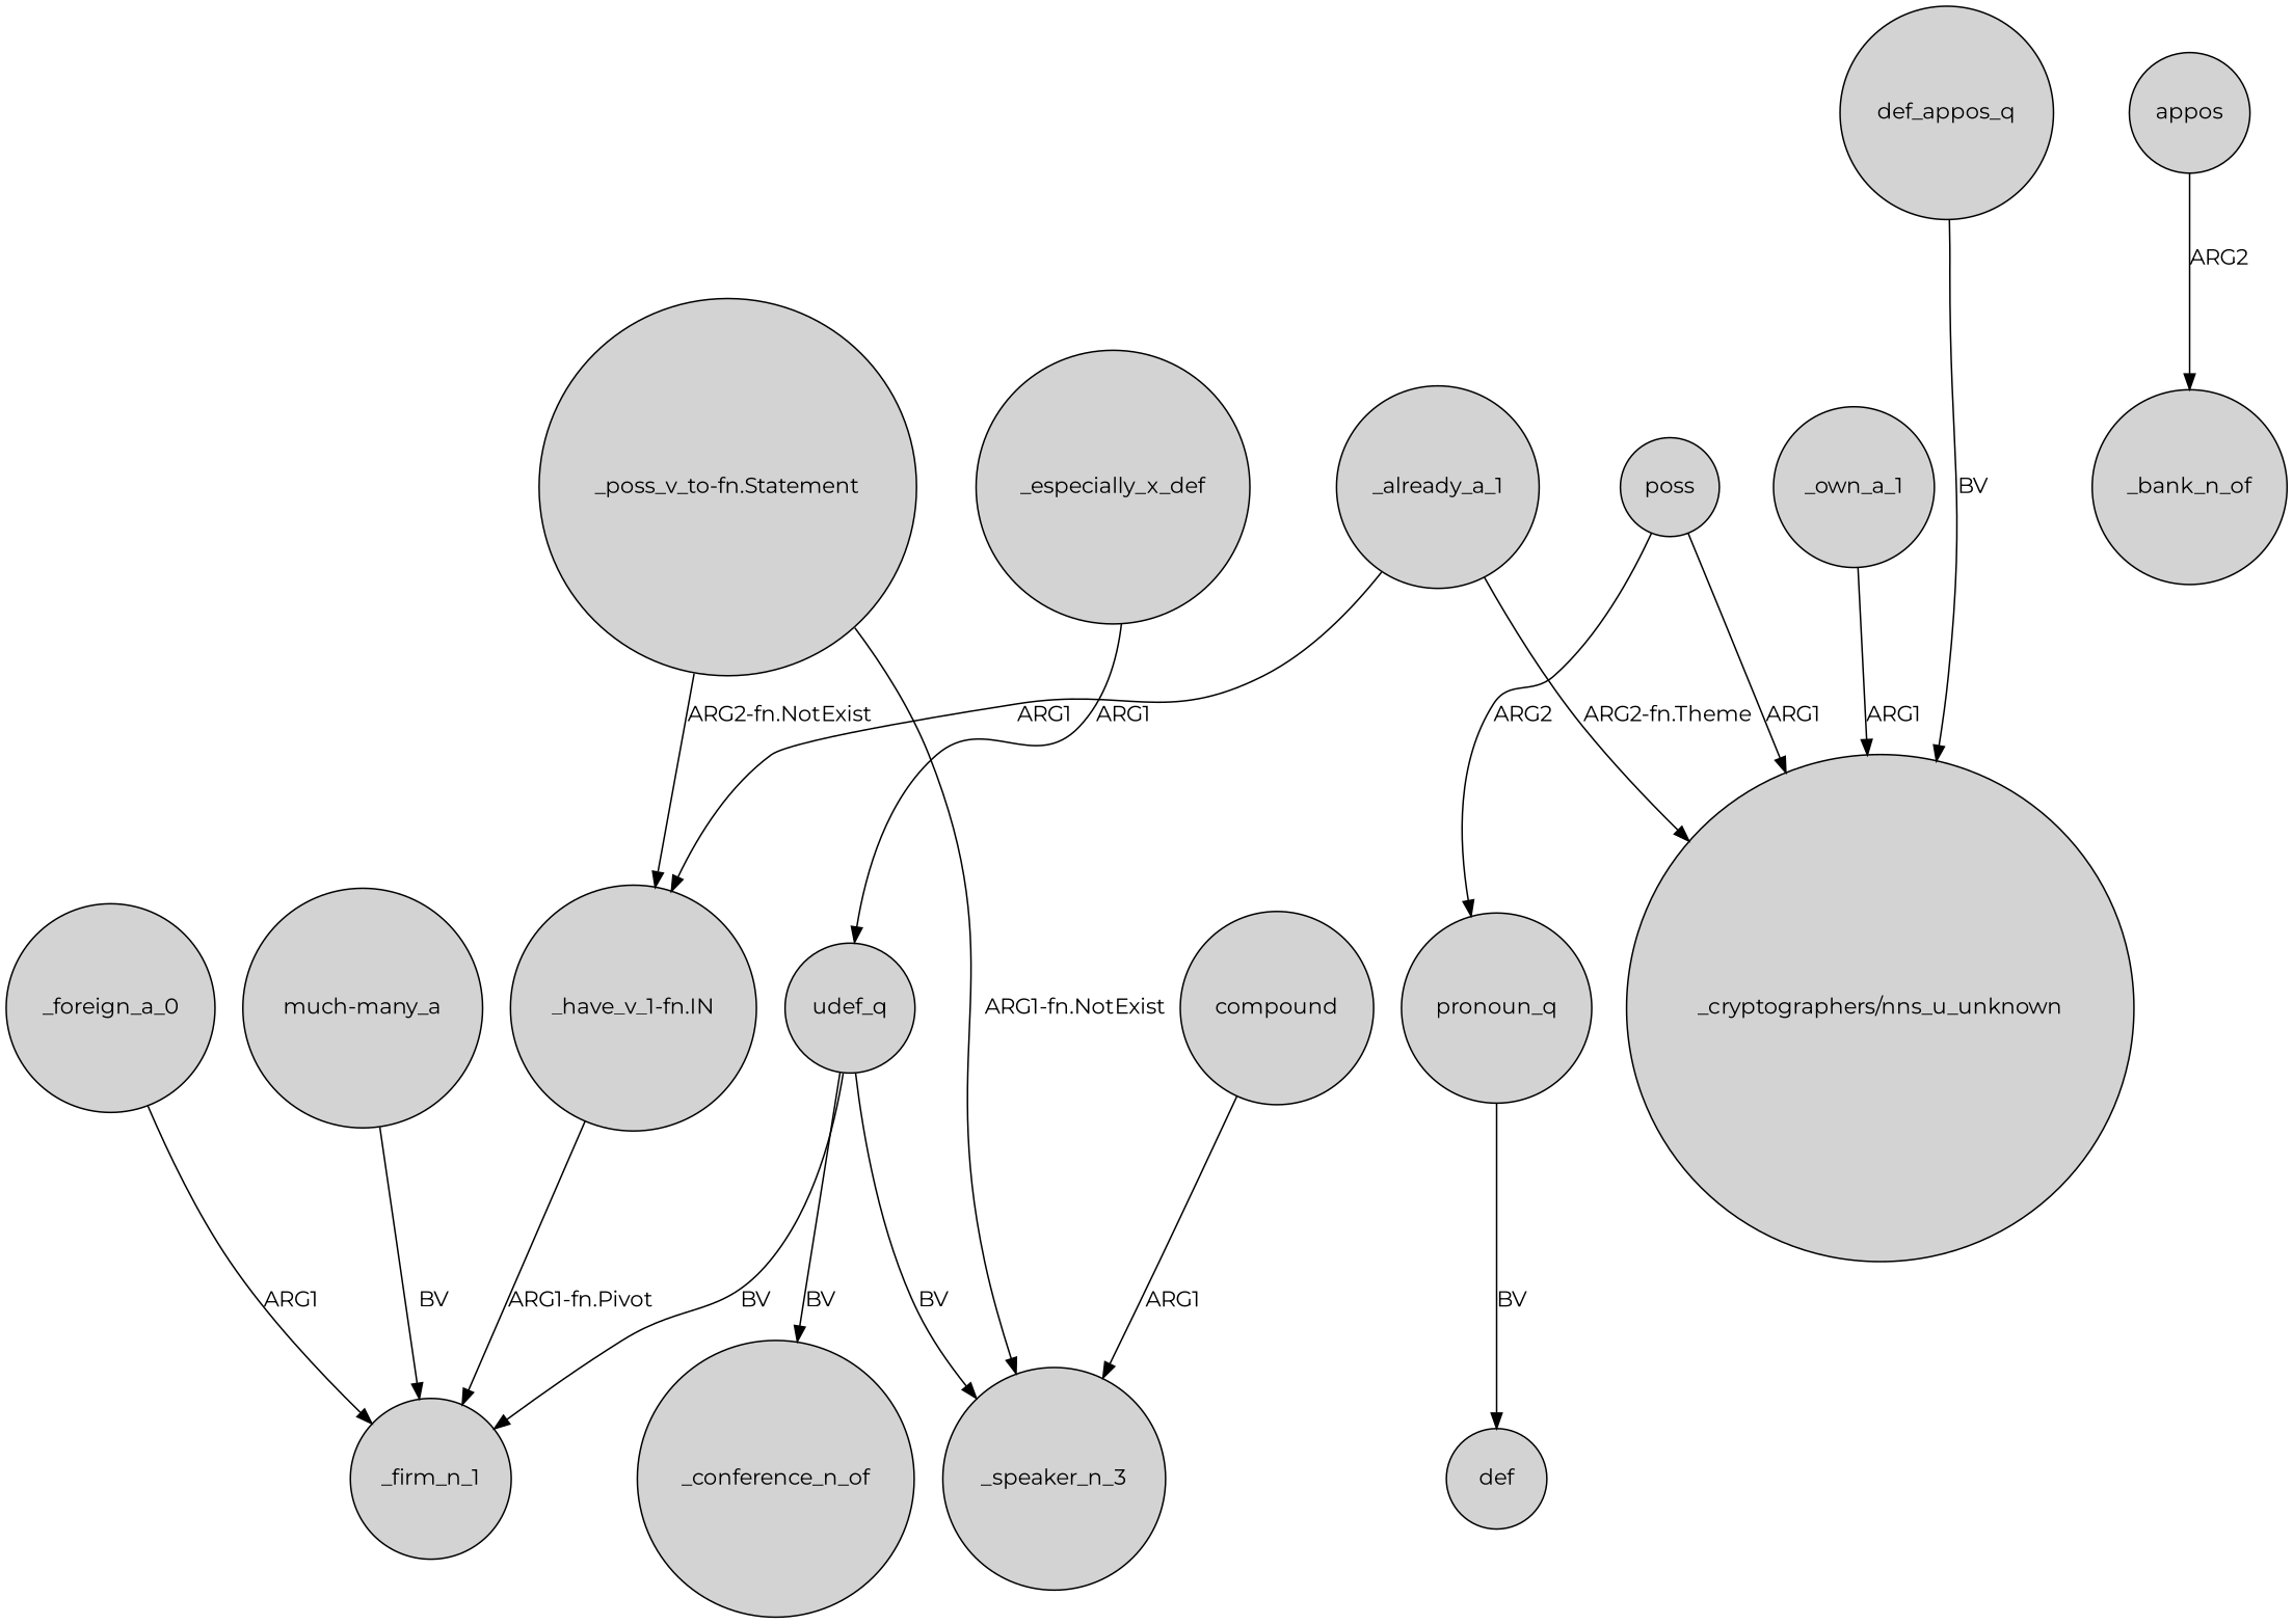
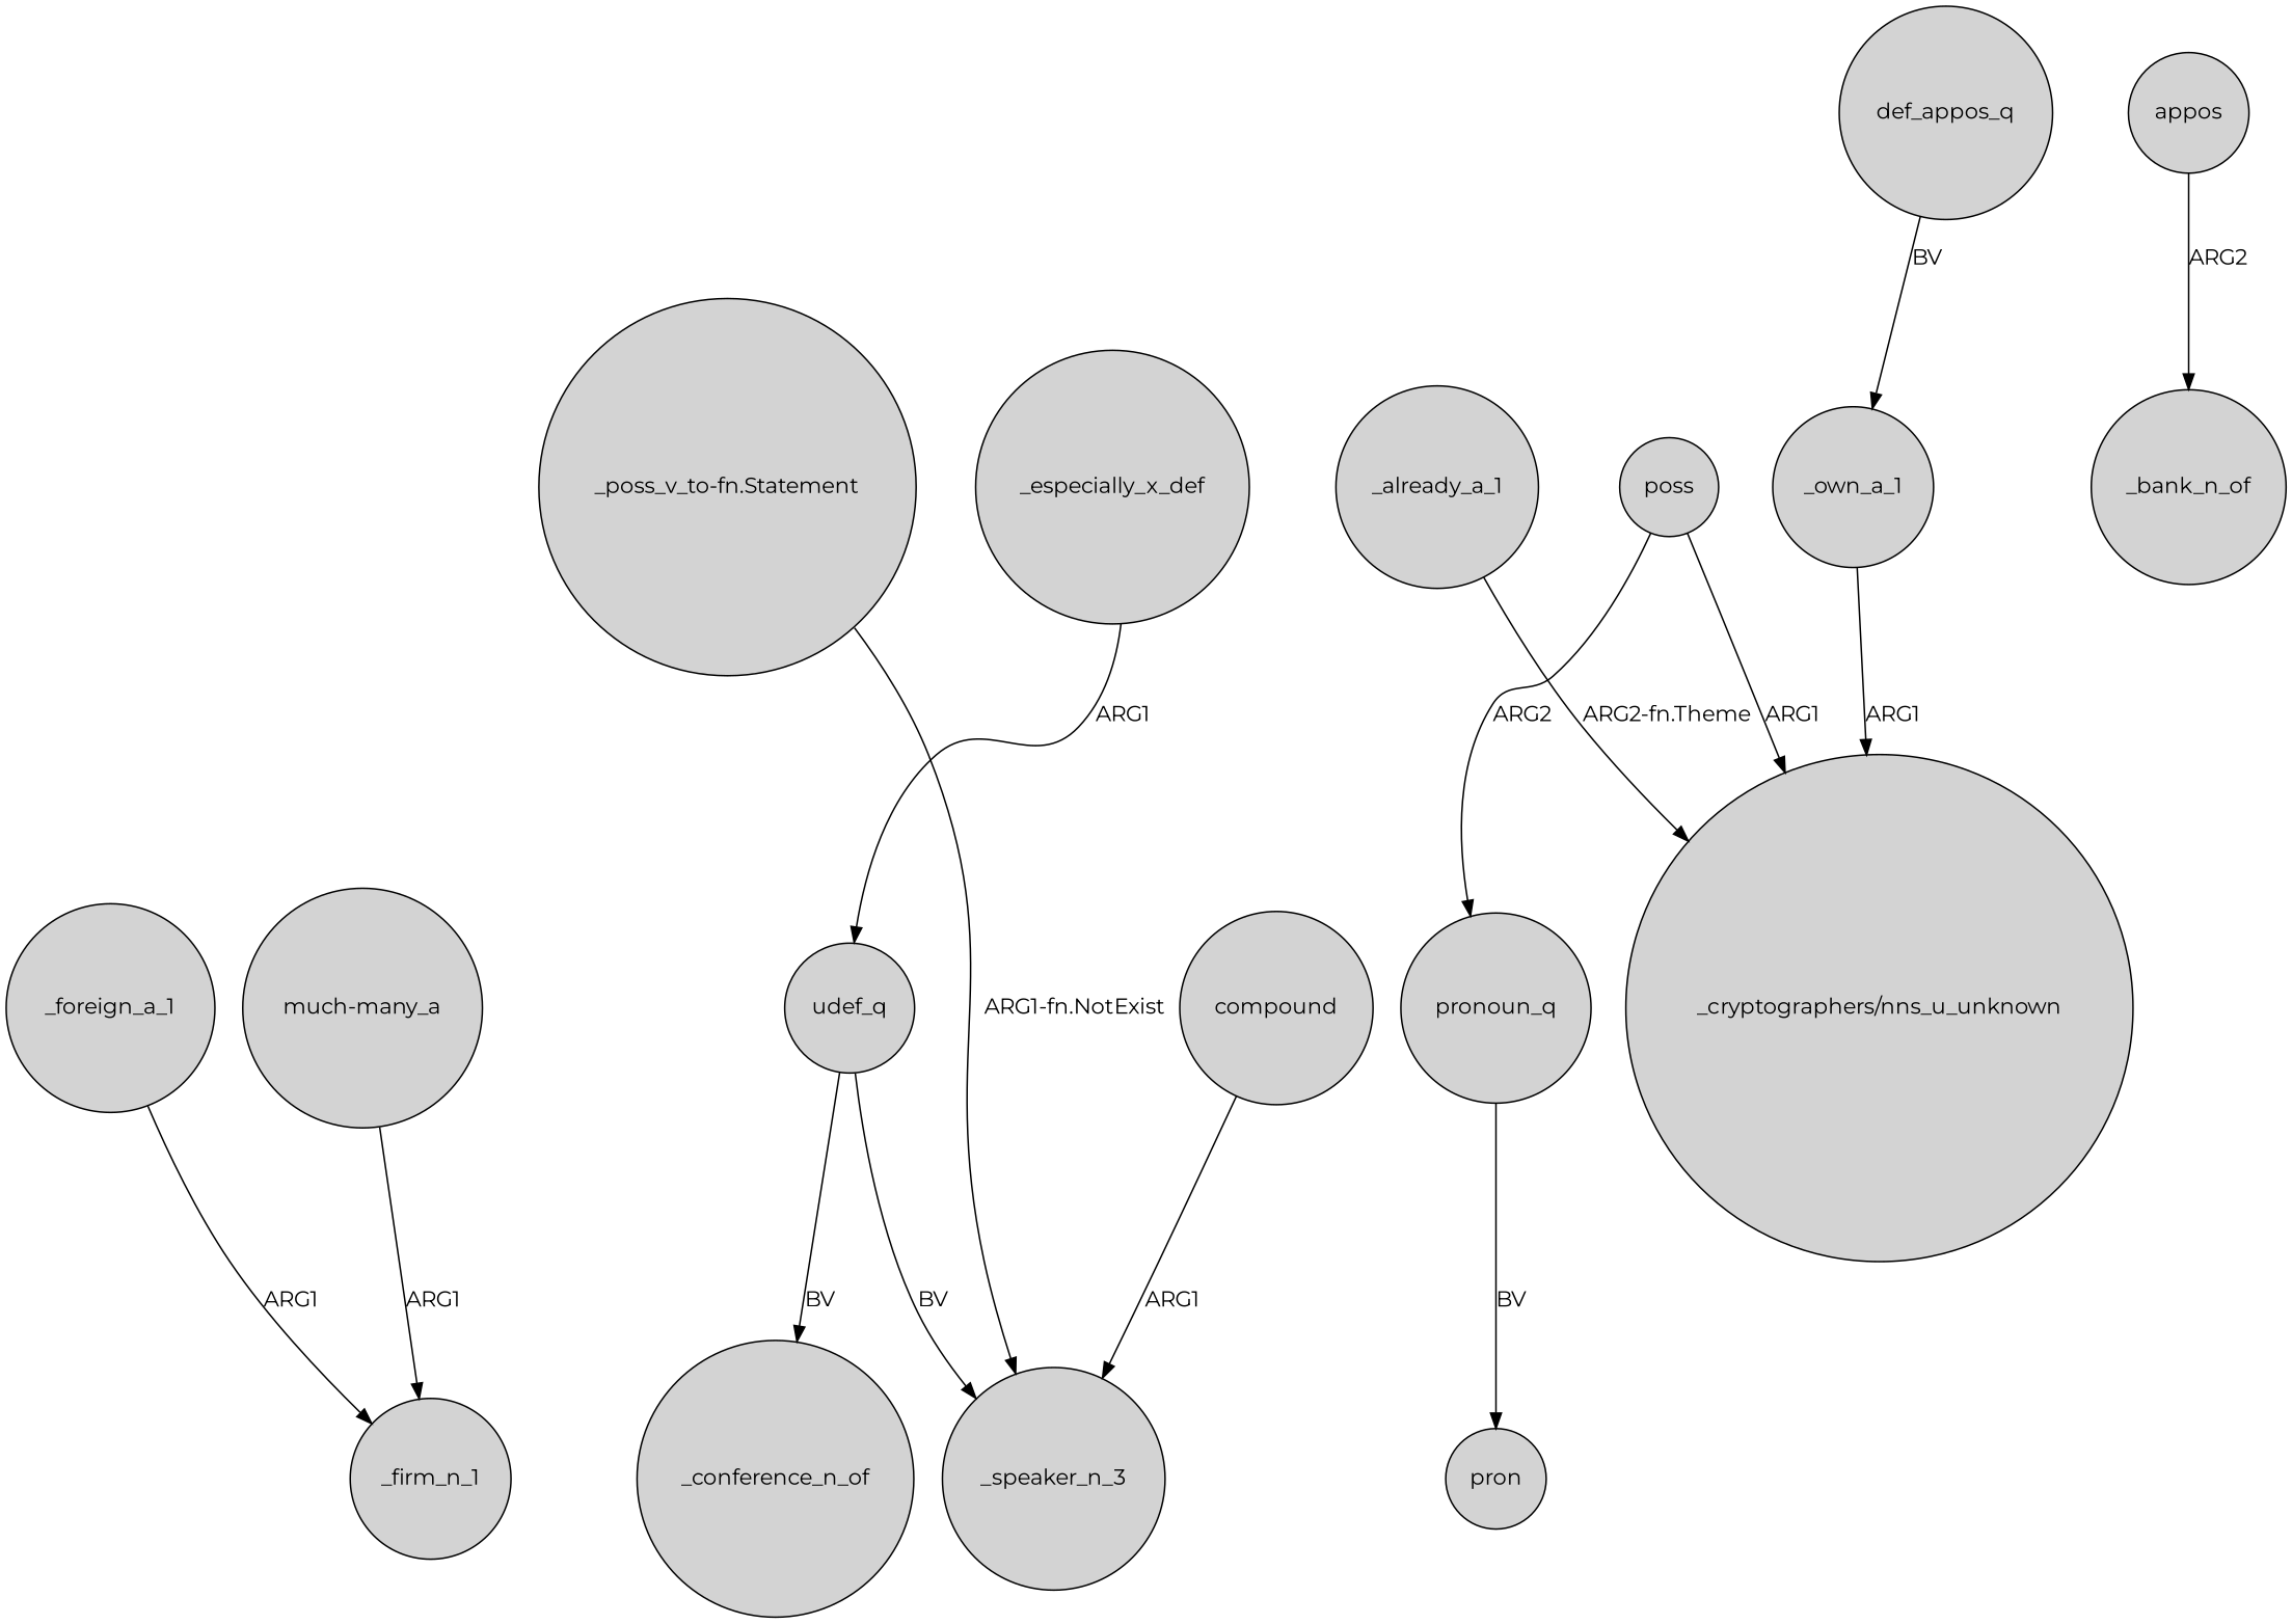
  digraph {
    fontname=Montserrat
    node [fontname=Montserrat shape=circle style=filled]
    edge [fontname=Montserrat]
-   "_have_v_1-fn.IN"
    _firm_n_1
    n3 [label="_poss_v_to-fn.Statement"]
    n4 [label=_speaker_n_3]
    appos
    _bank_n_of
    poss
    "_cryptographers/nns_u_unknown"
    pronoun_q
    udef_q
    _conference_n_of
    compound
    _already_a_1
-   pron [label=def]
+   pron
    n15 [label=_especially_x_def]
    _own_a_1
-   _foreign_a_1 [label=_foreign_a_0]
+   _foreign_a_1
    n18 [label=def_appos_q]
    "much-many_a"
-   "_have_v_1-fn.IN" -> _firm_n_1 [label="ARG1-fn.Pivot"]
-   n3 -> "_have_v_1-fn.IN" [label="ARG2-fn.NotExist"]
    n3 -> n4 [label="ARG1-fn.NotExist"]
    appos -> _bank_n_of [label=ARG2]
    poss -> "_cryptographers/nns_u_unknown" [label=ARG1]
    poss -> pronoun_q [label=ARG2]
    pronoun_q -> pron [label=BV]
-   udef_q -> _firm_n_1 [label=BV]
    udef_q -> n4 [label=BV]
    udef_q -> _conference_n_of [label=BV]
    compound -> n4 [label=ARG1]
-   _already_a_1 -> "_have_v_1-fn.IN" [label=ARG1]
    _already_a_1 -> "_cryptographers/nns_u_unknown" [label="ARG2-fn.Theme"]
    n15 -> udef_q [label=ARG1]
    _own_a_1 -> "_cryptographers/nns_u_unknown" [label=ARG1]
    _foreign_a_1 -> _firm_n_1 [label=ARG1]
-   n18 -> "_cryptographers/nns_u_unknown" [label=BV]
-   "much-many_a" -> _firm_n_1 [label=BV]
+   n18 -> _own_a_1 [label=BV]
+   "much-many_a" -> _firm_n_1 [label=ARG1]
  }
